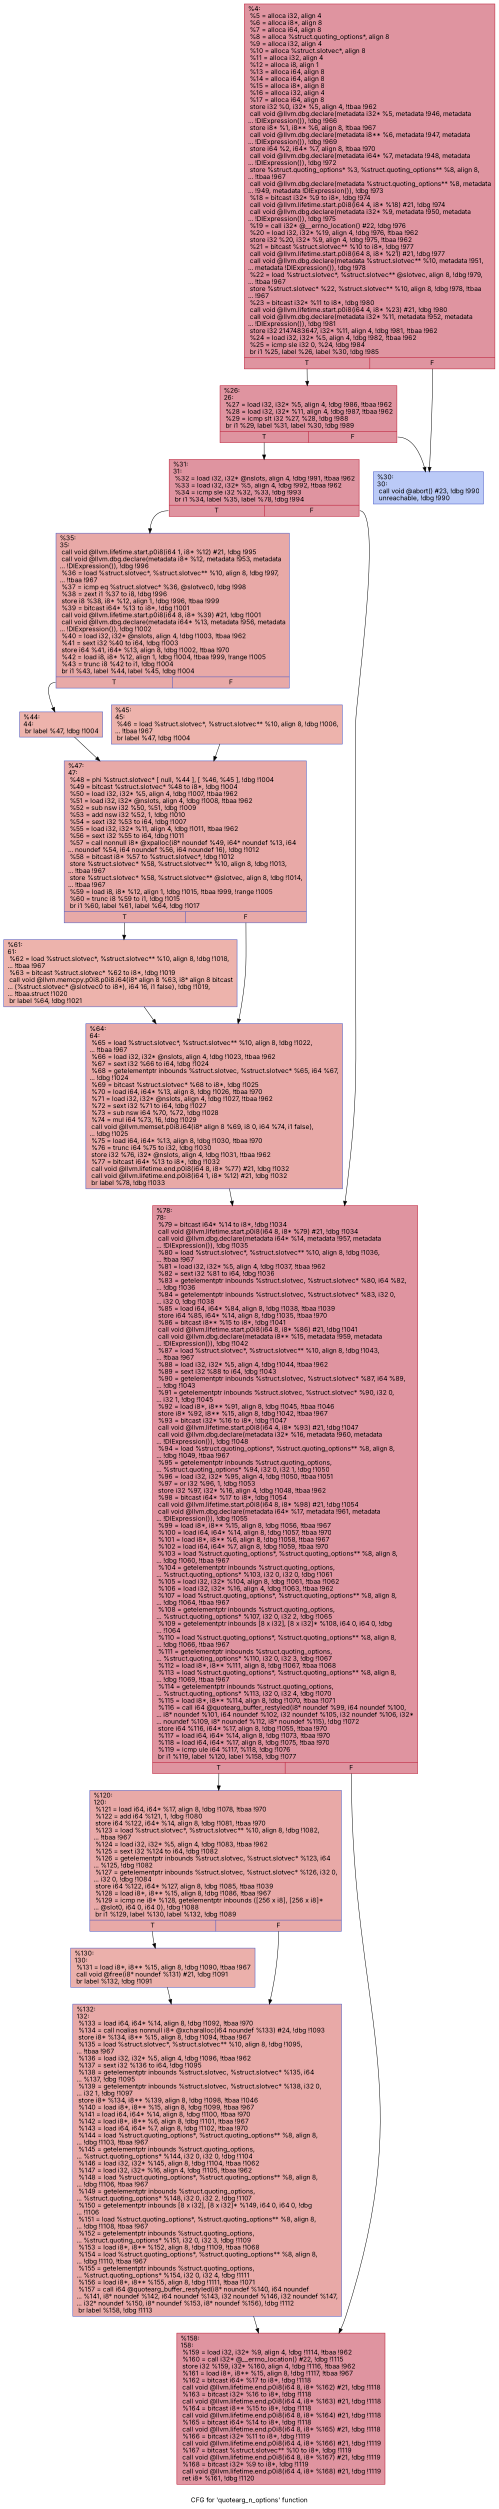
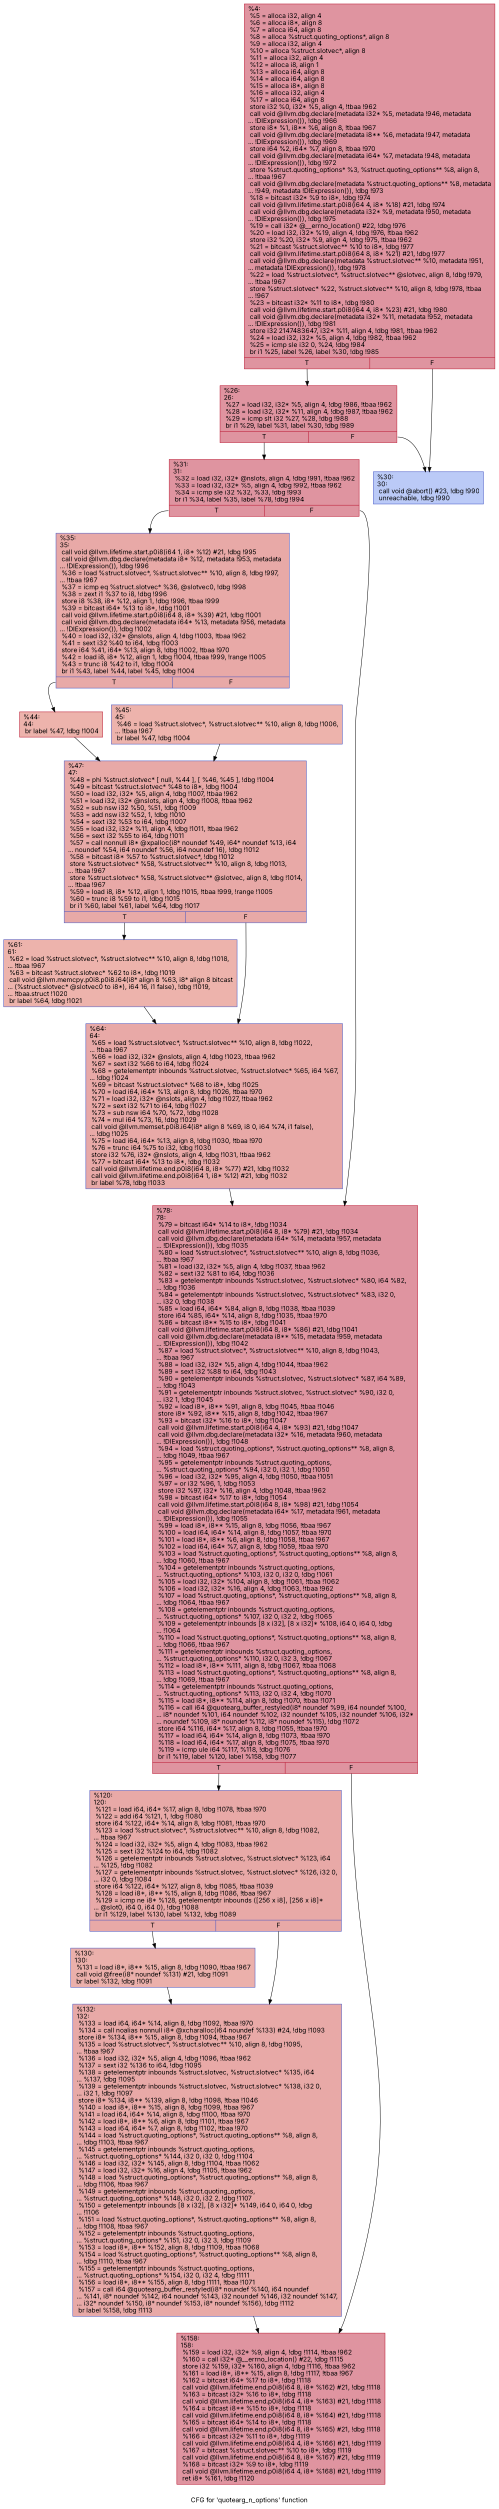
  digraph {
    fontname=Inter
    label="CFG for 'quotearg_n_options' function"
    node [color="#3d50c3ff" fillcolor="#b70d2870" fontname=Inter shape=record style=filled]
    edge [fontname=Inter tailport=s0]
    n1 [color="#b70d28ff" label="{%4:\l  %5 = alloca i32, align 4\l  %6 = alloca i8*, align 8\l  %7 = alloca i64, align 8\l  %8 = alloca %struct.quoting_options*, align 8\l  %9 = alloca i32, align 4\l  %10 = alloca %struct.slotvec*, align 8\l  %11 = alloca i32, align 4\l  %12 = alloca i8, align 1\l  %13 = alloca i64, align 8\l  %14 = alloca i64, align 8\l  %15 = alloca i8*, align 8\l  %16 = alloca i32, align 4\l  %17 = alloca i64, align 8\l  store i32 %0, i32* %5, align 4, !tbaa !962\l  call void @llvm.dbg.declare(metadata i32* %5, metadata !946, metadata\l... !DIExpression()), !dbg !966\l  store i8* %1, i8** %6, align 8, !tbaa !967\l  call void @llvm.dbg.declare(metadata i8** %6, metadata !947, metadata\l... !DIExpression()), !dbg !969\l  store i64 %2, i64* %7, align 8, !tbaa !970\l  call void @llvm.dbg.declare(metadata i64* %7, metadata !948, metadata\l... !DIExpression()), !dbg !972\l  store %struct.quoting_options* %3, %struct.quoting_options** %8, align 8,\l... !tbaa !967\l  call void @llvm.dbg.declare(metadata %struct.quoting_options** %8, metadata\l... !949, metadata !DIExpression()), !dbg !973\l  %18 = bitcast i32* %9 to i8*, !dbg !974\l  call void @llvm.lifetime.start.p0i8(i64 4, i8* %18) #21, !dbg !974\l  call void @llvm.dbg.declare(metadata i32* %9, metadata !950, metadata\l... !DIExpression()), !dbg !975\l  %19 = call i32* @__errno_location() #22, !dbg !976\l  %20 = load i32, i32* %19, align 4, !dbg !976, !tbaa !962\l  store i32 %20, i32* %9, align 4, !dbg !975, !tbaa !962\l  %21 = bitcast %struct.slotvec** %10 to i8*, !dbg !977\l  call void @llvm.lifetime.start.p0i8(i64 8, i8* %21) #21, !dbg !977\l  call void @llvm.dbg.declare(metadata %struct.slotvec** %10, metadata !951,\l... metadata !DIExpression()), !dbg !978\l  %22 = load %struct.slotvec*, %struct.slotvec** @slotvec, align 8, !dbg !979,\l... !tbaa !967\l  store %struct.slotvec* %22, %struct.slotvec** %10, align 8, !dbg !978, !tbaa\l... !967\l  %23 = bitcast i32* %11 to i8*, !dbg !980\l  call void @llvm.lifetime.start.p0i8(i64 4, i8* %23) #21, !dbg !980\l  call void @llvm.dbg.declare(metadata i32* %11, metadata !952, metadata\l... !DIExpression()), !dbg !981\l  store i32 2147483647, i32* %11, align 4, !dbg !981, !tbaa !962\l  %24 = load i32, i32* %5, align 4, !dbg !982, !tbaa !962\l  %25 = icmp sle i32 0, %24, !dbg !984\l  br i1 %25, label %26, label %30, !dbg !985\l|{<s0>T|<s1>F}}"]
    n2 [color="#b70d28ff" label="{%26:\l26:                                               \l  %27 = load i32, i32* %5, align 4, !dbg !986, !tbaa !962\l  %28 = load i32, i32* %11, align 4, !dbg !987, !tbaa !962\l  %29 = icmp slt i32 %27, %28, !dbg !988\l  br i1 %29, label %31, label %30, !dbg !989\l|{<s0>T|<s1>F}}"]
    n3 [fillcolor="#6687ed70" label="{%30:\l30:                                               \l  call void @abort() #23, !dbg !990\l  unreachable, !dbg !990\l}"]
    n4 [color="#b70d28ff" label="{%31:\l31:                                               \l  %32 = load i32, i32* @nslots, align 4, !dbg !991, !tbaa !962\l  %33 = load i32, i32* %5, align 4, !dbg !992, !tbaa !962\l  %34 = icmp sle i32 %32, %33, !dbg !993\l  br i1 %34, label %35, label %78, !dbg !994\l|{<s0>T|<s1>F}}"]
    n5 [fillcolor="#ca3b3770" label="{%35:\l35:                                               \l  call void @llvm.lifetime.start.p0i8(i64 1, i8* %12) #21, !dbg !995\l  call void @llvm.dbg.declare(metadata i8* %12, metadata !953, metadata\l... !DIExpression()), !dbg !996\l  %36 = load %struct.slotvec*, %struct.slotvec** %10, align 8, !dbg !997,\l... !tbaa !967\l  %37 = icmp eq %struct.slotvec* %36, @slotvec0, !dbg !998\l  %38 = zext i1 %37 to i8, !dbg !996\l  store i8 %38, i8* %12, align 1, !dbg !996, !tbaa !999\l  %39 = bitcast i64* %13 to i8*, !dbg !1001\l  call void @llvm.lifetime.start.p0i8(i64 8, i8* %39) #21, !dbg !1001\l  call void @llvm.dbg.declare(metadata i64* %13, metadata !956, metadata\l... !DIExpression()), !dbg !1002\l  %40 = load i32, i32* @nslots, align 4, !dbg !1003, !tbaa !962\l  %41 = sext i32 %40 to i64, !dbg !1003\l  store i64 %41, i64* %13, align 8, !dbg !1002, !tbaa !970\l  %42 = load i8, i8* %12, align 1, !dbg !1004, !tbaa !999, !range !1005\l  %43 = trunc i8 %42 to i1, !dbg !1004\l  br i1 %43, label %44, label %45, !dbg !1004\l|{<s0>T|<s1>F}}"]
    n6 [color="#b70d28ff" label="{%78:\l78:                                               \l  %79 = bitcast i64* %14 to i8*, !dbg !1034\l  call void @llvm.lifetime.start.p0i8(i64 8, i8* %79) #21, !dbg !1034\l  call void @llvm.dbg.declare(metadata i64* %14, metadata !957, metadata\l... !DIExpression()), !dbg !1035\l  %80 = load %struct.slotvec*, %struct.slotvec** %10, align 8, !dbg !1036,\l... !tbaa !967\l  %81 = load i32, i32* %5, align 4, !dbg !1037, !tbaa !962\l  %82 = sext i32 %81 to i64, !dbg !1036\l  %83 = getelementptr inbounds %struct.slotvec, %struct.slotvec* %80, i64 %82,\l... !dbg !1036\l  %84 = getelementptr inbounds %struct.slotvec, %struct.slotvec* %83, i32 0,\l... i32 0, !dbg !1038\l  %85 = load i64, i64* %84, align 8, !dbg !1038, !tbaa !1039\l  store i64 %85, i64* %14, align 8, !dbg !1035, !tbaa !970\l  %86 = bitcast i8** %15 to i8*, !dbg !1041\l  call void @llvm.lifetime.start.p0i8(i64 8, i8* %86) #21, !dbg !1041\l  call void @llvm.dbg.declare(metadata i8** %15, metadata !959, metadata\l... !DIExpression()), !dbg !1042\l  %87 = load %struct.slotvec*, %struct.slotvec** %10, align 8, !dbg !1043,\l... !tbaa !967\l  %88 = load i32, i32* %5, align 4, !dbg !1044, !tbaa !962\l  %89 = sext i32 %88 to i64, !dbg !1043\l  %90 = getelementptr inbounds %struct.slotvec, %struct.slotvec* %87, i64 %89,\l... !dbg !1043\l  %91 = getelementptr inbounds %struct.slotvec, %struct.slotvec* %90, i32 0,\l... i32 1, !dbg !1045\l  %92 = load i8*, i8** %91, align 8, !dbg !1045, !tbaa !1046\l  store i8* %92, i8** %15, align 8, !dbg !1042, !tbaa !967\l  %93 = bitcast i32* %16 to i8*, !dbg !1047\l  call void @llvm.lifetime.start.p0i8(i64 4, i8* %93) #21, !dbg !1047\l  call void @llvm.dbg.declare(metadata i32* %16, metadata !960, metadata\l... !DIExpression()), !dbg !1048\l  %94 = load %struct.quoting_options*, %struct.quoting_options** %8, align 8,\l... !dbg !1049, !tbaa !967\l  %95 = getelementptr inbounds %struct.quoting_options,\l... %struct.quoting_options* %94, i32 0, i32 1, !dbg !1050\l  %96 = load i32, i32* %95, align 4, !dbg !1050, !tbaa !1051\l  %97 = or i32 %96, 1, !dbg !1053\l  store i32 %97, i32* %16, align 4, !dbg !1048, !tbaa !962\l  %98 = bitcast i64* %17 to i8*, !dbg !1054\l  call void @llvm.lifetime.start.p0i8(i64 8, i8* %98) #21, !dbg !1054\l  call void @llvm.dbg.declare(metadata i64* %17, metadata !961, metadata\l... !DIExpression()), !dbg !1055\l  %99 = load i8*, i8** %15, align 8, !dbg !1056, !tbaa !967\l  %100 = load i64, i64* %14, align 8, !dbg !1057, !tbaa !970\l  %101 = load i8*, i8** %6, align 8, !dbg !1058, !tbaa !967\l  %102 = load i64, i64* %7, align 8, !dbg !1059, !tbaa !970\l  %103 = load %struct.quoting_options*, %struct.quoting_options** %8, align 8,\l... !dbg !1060, !tbaa !967\l  %104 = getelementptr inbounds %struct.quoting_options,\l... %struct.quoting_options* %103, i32 0, i32 0, !dbg !1061\l  %105 = load i32, i32* %104, align 8, !dbg !1061, !tbaa !1062\l  %106 = load i32, i32* %16, align 4, !dbg !1063, !tbaa !962\l  %107 = load %struct.quoting_options*, %struct.quoting_options** %8, align 8,\l... !dbg !1064, !tbaa !967\l  %108 = getelementptr inbounds %struct.quoting_options,\l... %struct.quoting_options* %107, i32 0, i32 2, !dbg !1065\l  %109 = getelementptr inbounds [8 x i32], [8 x i32]* %108, i64 0, i64 0, !dbg\l... !1064\l  %110 = load %struct.quoting_options*, %struct.quoting_options** %8, align 8,\l... !dbg !1066, !tbaa !967\l  %111 = getelementptr inbounds %struct.quoting_options,\l... %struct.quoting_options* %110, i32 0, i32 3, !dbg !1067\l  %112 = load i8*, i8** %111, align 8, !dbg !1067, !tbaa !1068\l  %113 = load %struct.quoting_options*, %struct.quoting_options** %8, align 8,\l... !dbg !1069, !tbaa !967\l  %114 = getelementptr inbounds %struct.quoting_options,\l... %struct.quoting_options* %113, i32 0, i32 4, !dbg !1070\l  %115 = load i8*, i8** %114, align 8, !dbg !1070, !tbaa !1071\l  %116 = call i64 @quotearg_buffer_restyled(i8* noundef %99, i64 noundef %100,\l... i8* noundef %101, i64 noundef %102, i32 noundef %105, i32 noundef %106, i32*\l... noundef %109, i8* noundef %112, i8* noundef %115), !dbg !1072\l  store i64 %116, i64* %17, align 8, !dbg !1055, !tbaa !970\l  %117 = load i64, i64* %14, align 8, !dbg !1073, !tbaa !970\l  %118 = load i64, i64* %17, align 8, !dbg !1075, !tbaa !970\l  %119 = icmp ule i64 %117, %118, !dbg !1076\l  br i1 %119, label %120, label %158, !dbg !1077\l|{<s0>T|<s1>F}}"]
-   n7 [fillcolor="#d6524470" label="{%44:\l44:                                               \l  br label %47, !dbg !1004\l}"]
+   n7 [color="#b70d28ff" fillcolor="#d6524470" label="{%44:\l44:                                               \l  br label %47, !dbg !1004\l}"]
    n8 [fillcolor="#ca3b3770" label="{%120:\l120:                                              \l  %121 = load i64, i64* %17, align 8, !dbg !1078, !tbaa !970\l  %122 = add i64 %121, 1, !dbg !1080\l  store i64 %122, i64* %14, align 8, !dbg !1081, !tbaa !970\l  %123 = load %struct.slotvec*, %struct.slotvec** %10, align 8, !dbg !1082,\l... !tbaa !967\l  %124 = load i32, i32* %5, align 4, !dbg !1083, !tbaa !962\l  %125 = sext i32 %124 to i64, !dbg !1082\l  %126 = getelementptr inbounds %struct.slotvec, %struct.slotvec* %123, i64\l... %125, !dbg !1082\l  %127 = getelementptr inbounds %struct.slotvec, %struct.slotvec* %126, i32 0,\l... i32 0, !dbg !1084\l  store i64 %122, i64* %127, align 8, !dbg !1085, !tbaa !1039\l  %128 = load i8*, i8** %15, align 8, !dbg !1086, !tbaa !967\l  %129 = icmp ne i8* %128, getelementptr inbounds ([256 x i8], [256 x i8]*\l... @slot0, i64 0, i64 0), !dbg !1088\l  br i1 %129, label %130, label %132, !dbg !1089\l|{<s0>T|<s1>F}}"]
    n9 [color="#b70d28ff" label="{%158:\l158:                                              \l  %159 = load i32, i32* %9, align 4, !dbg !1114, !tbaa !962\l  %160 = call i32* @__errno_location() #22, !dbg !1115\l  store i32 %159, i32* %160, align 4, !dbg !1116, !tbaa !962\l  %161 = load i8*, i8** %15, align 8, !dbg !1117, !tbaa !967\l  %162 = bitcast i64* %17 to i8*, !dbg !1118\l  call void @llvm.lifetime.end.p0i8(i64 8, i8* %162) #21, !dbg !1118\l  %163 = bitcast i32* %16 to i8*, !dbg !1118\l  call void @llvm.lifetime.end.p0i8(i64 4, i8* %163) #21, !dbg !1118\l  %164 = bitcast i8** %15 to i8*, !dbg !1118\l  call void @llvm.lifetime.end.p0i8(i64 8, i8* %164) #21, !dbg !1118\l  %165 = bitcast i64* %14 to i8*, !dbg !1118\l  call void @llvm.lifetime.end.p0i8(i64 8, i8* %165) #21, !dbg !1118\l  %166 = bitcast i32* %11 to i8*, !dbg !1119\l  call void @llvm.lifetime.end.p0i8(i64 4, i8* %166) #21, !dbg !1119\l  %167 = bitcast %struct.slotvec** %10 to i8*, !dbg !1119\l  call void @llvm.lifetime.end.p0i8(i64 8, i8* %167) #21, !dbg !1119\l  %168 = bitcast i32* %9 to i8*, !dbg !1119\l  call void @llvm.lifetime.end.p0i8(i64 4, i8* %168) #21, !dbg !1119\l  ret i8* %161, !dbg !1120\l}"]
    n10 [fillcolor="#ca3b3770" label="{%47:\l47:                                               \l  %48 = phi %struct.slotvec* [ null, %44 ], [ %46, %45 ], !dbg !1004\l  %49 = bitcast %struct.slotvec* %48 to i8*, !dbg !1004\l  %50 = load i32, i32* %5, align 4, !dbg !1007, !tbaa !962\l  %51 = load i32, i32* @nslots, align 4, !dbg !1008, !tbaa !962\l  %52 = sub nsw i32 %50, %51, !dbg !1009\l  %53 = add nsw i32 %52, 1, !dbg !1010\l  %54 = sext i32 %53 to i64, !dbg !1007\l  %55 = load i32, i32* %11, align 4, !dbg !1011, !tbaa !962\l  %56 = sext i32 %55 to i64, !dbg !1011\l  %57 = call nonnull i8* @xpalloc(i8* noundef %49, i64* noundef %13, i64\l... noundef %54, i64 noundef %56, i64 noundef 16), !dbg !1012\l  %58 = bitcast i8* %57 to %struct.slotvec*, !dbg !1012\l  store %struct.slotvec* %58, %struct.slotvec** %10, align 8, !dbg !1013,\l... !tbaa !967\l  store %struct.slotvec* %58, %struct.slotvec** @slotvec, align 8, !dbg !1014,\l... !tbaa !967\l  %59 = load i8, i8* %12, align 1, !dbg !1015, !tbaa !999, !range !1005\l  %60 = trunc i8 %59 to i1, !dbg !1015\l  br i1 %60, label %61, label %64, !dbg !1017\l|{<s0>T|<s1>F}}"]
    n11 [fillcolor="#d6524470" label="{%45:\l45:                                               \l  %46 = load %struct.slotvec*, %struct.slotvec** %10, align 8, !dbg !1006,\l... !tbaa !967\l  br label %47, !dbg !1004\l}"]
    n12 [fillcolor="#d24b4070" label="{%130:\l130:                                              \l  %131 = load i8*, i8** %15, align 8, !dbg !1090, !tbaa !967\l  call void @free(i8* noundef %131) #21, !dbg !1091\l  br label %132, !dbg !1091\l}"]
    n13 [fillcolor="#ca3b3770" label="{%132:\l132:                                              \l  %133 = load i64, i64* %14, align 8, !dbg !1092, !tbaa !970\l  %134 = call noalias nonnull i8* @xcharalloc(i64 noundef %133) #24, !dbg !1093\l  store i8* %134, i8** %15, align 8, !dbg !1094, !tbaa !967\l  %135 = load %struct.slotvec*, %struct.slotvec** %10, align 8, !dbg !1095,\l... !tbaa !967\l  %136 = load i32, i32* %5, align 4, !dbg !1096, !tbaa !962\l  %137 = sext i32 %136 to i64, !dbg !1095\l  %138 = getelementptr inbounds %struct.slotvec, %struct.slotvec* %135, i64\l... %137, !dbg !1095\l  %139 = getelementptr inbounds %struct.slotvec, %struct.slotvec* %138, i32 0,\l... i32 1, !dbg !1097\l  store i8* %134, i8** %139, align 8, !dbg !1098, !tbaa !1046\l  %140 = load i8*, i8** %15, align 8, !dbg !1099, !tbaa !967\l  %141 = load i64, i64* %14, align 8, !dbg !1100, !tbaa !970\l  %142 = load i8*, i8** %6, align 8, !dbg !1101, !tbaa !967\l  %143 = load i64, i64* %7, align 8, !dbg !1102, !tbaa !970\l  %144 = load %struct.quoting_options*, %struct.quoting_options** %8, align 8,\l... !dbg !1103, !tbaa !967\l  %145 = getelementptr inbounds %struct.quoting_options,\l... %struct.quoting_options* %144, i32 0, i32 0, !dbg !1104\l  %146 = load i32, i32* %145, align 8, !dbg !1104, !tbaa !1062\l  %147 = load i32, i32* %16, align 4, !dbg !1105, !tbaa !962\l  %148 = load %struct.quoting_options*, %struct.quoting_options** %8, align 8,\l... !dbg !1106, !tbaa !967\l  %149 = getelementptr inbounds %struct.quoting_options,\l... %struct.quoting_options* %148, i32 0, i32 2, !dbg !1107\l  %150 = getelementptr inbounds [8 x i32], [8 x i32]* %149, i64 0, i64 0, !dbg\l... !1106\l  %151 = load %struct.quoting_options*, %struct.quoting_options** %8, align 8,\l... !dbg !1108, !tbaa !967\l  %152 = getelementptr inbounds %struct.quoting_options,\l... %struct.quoting_options* %151, i32 0, i32 3, !dbg !1109\l  %153 = load i8*, i8** %152, align 8, !dbg !1109, !tbaa !1068\l  %154 = load %struct.quoting_options*, %struct.quoting_options** %8, align 8,\l... !dbg !1110, !tbaa !967\l  %155 = getelementptr inbounds %struct.quoting_options,\l... %struct.quoting_options* %154, i32 0, i32 4, !dbg !1111\l  %156 = load i8*, i8** %155, align 8, !dbg !1111, !tbaa !1071\l  %157 = call i64 @quotearg_buffer_restyled(i8* noundef %140, i64 noundef\l... %141, i8* noundef %142, i64 noundef %143, i32 noundef %146, i32 noundef %147,\l... i32* noundef %150, i8* noundef %153, i8* noundef %156), !dbg !1112\l  br label %158, !dbg !1113\l}"]
    n14 [fillcolor="#d6524470" label="{%61:\l61:                                               \l  %62 = load %struct.slotvec*, %struct.slotvec** %10, align 8, !dbg !1018,\l... !tbaa !967\l  %63 = bitcast %struct.slotvec* %62 to i8*, !dbg !1019\l  call void @llvm.memcpy.p0i8.p0i8.i64(i8* align 8 %63, i8* align 8 bitcast\l... (%struct.slotvec* @slotvec0 to i8*), i64 16, i1 false), !dbg !1019,\l... !tbaa.struct !1020\l  br label %64, !dbg !1021\l}"]
    n15 [fillcolor="#ca3b3770" label="{%64:\l64:                                               \l  %65 = load %struct.slotvec*, %struct.slotvec** %10, align 8, !dbg !1022,\l... !tbaa !967\l  %66 = load i32, i32* @nslots, align 4, !dbg !1023, !tbaa !962\l  %67 = sext i32 %66 to i64, !dbg !1024\l  %68 = getelementptr inbounds %struct.slotvec, %struct.slotvec* %65, i64 %67,\l... !dbg !1024\l  %69 = bitcast %struct.slotvec* %68 to i8*, !dbg !1025\l  %70 = load i64, i64* %13, align 8, !dbg !1026, !tbaa !970\l  %71 = load i32, i32* @nslots, align 4, !dbg !1027, !tbaa !962\l  %72 = sext i32 %71 to i64, !dbg !1027\l  %73 = sub nsw i64 %70, %72, !dbg !1028\l  %74 = mul i64 %73, 16, !dbg !1029\l  call void @llvm.memset.p0i8.i64(i8* align 8 %69, i8 0, i64 %74, i1 false),\l... !dbg !1025\l  %75 = load i64, i64* %13, align 8, !dbg !1030, !tbaa !970\l  %76 = trunc i64 %75 to i32, !dbg !1030\l  store i32 %76, i32* @nslots, align 4, !dbg !1031, !tbaa !962\l  %77 = bitcast i64* %13 to i8*, !dbg !1032\l  call void @llvm.lifetime.end.p0i8(i64 8, i8* %77) #21, !dbg !1032\l  call void @llvm.lifetime.end.p0i8(i64 1, i8* %12) #21, !dbg !1032\l  br label %78, !dbg !1033\l}"]
    n1 -> n2
    n1 -> n3 [tailport=s1]
    n2 -> n3 [tailport=s1]
    n2 -> n4
    n4 -> n5
    n4 -> n6 [tailport=s1]
    n5 -> n7
    n6 -> n8
    n6 -> n9 [tailport=s1]
    n7 -> n10
    n8 -> n12
    n8 -> n13 [tailport=s1]
    n10 -> n14
    n10 -> n15 [tailport=s1]
    n11 -> n10
    n12 -> n13
    n13 -> n9
    n14 -> n15
    n15 -> n6
  }
